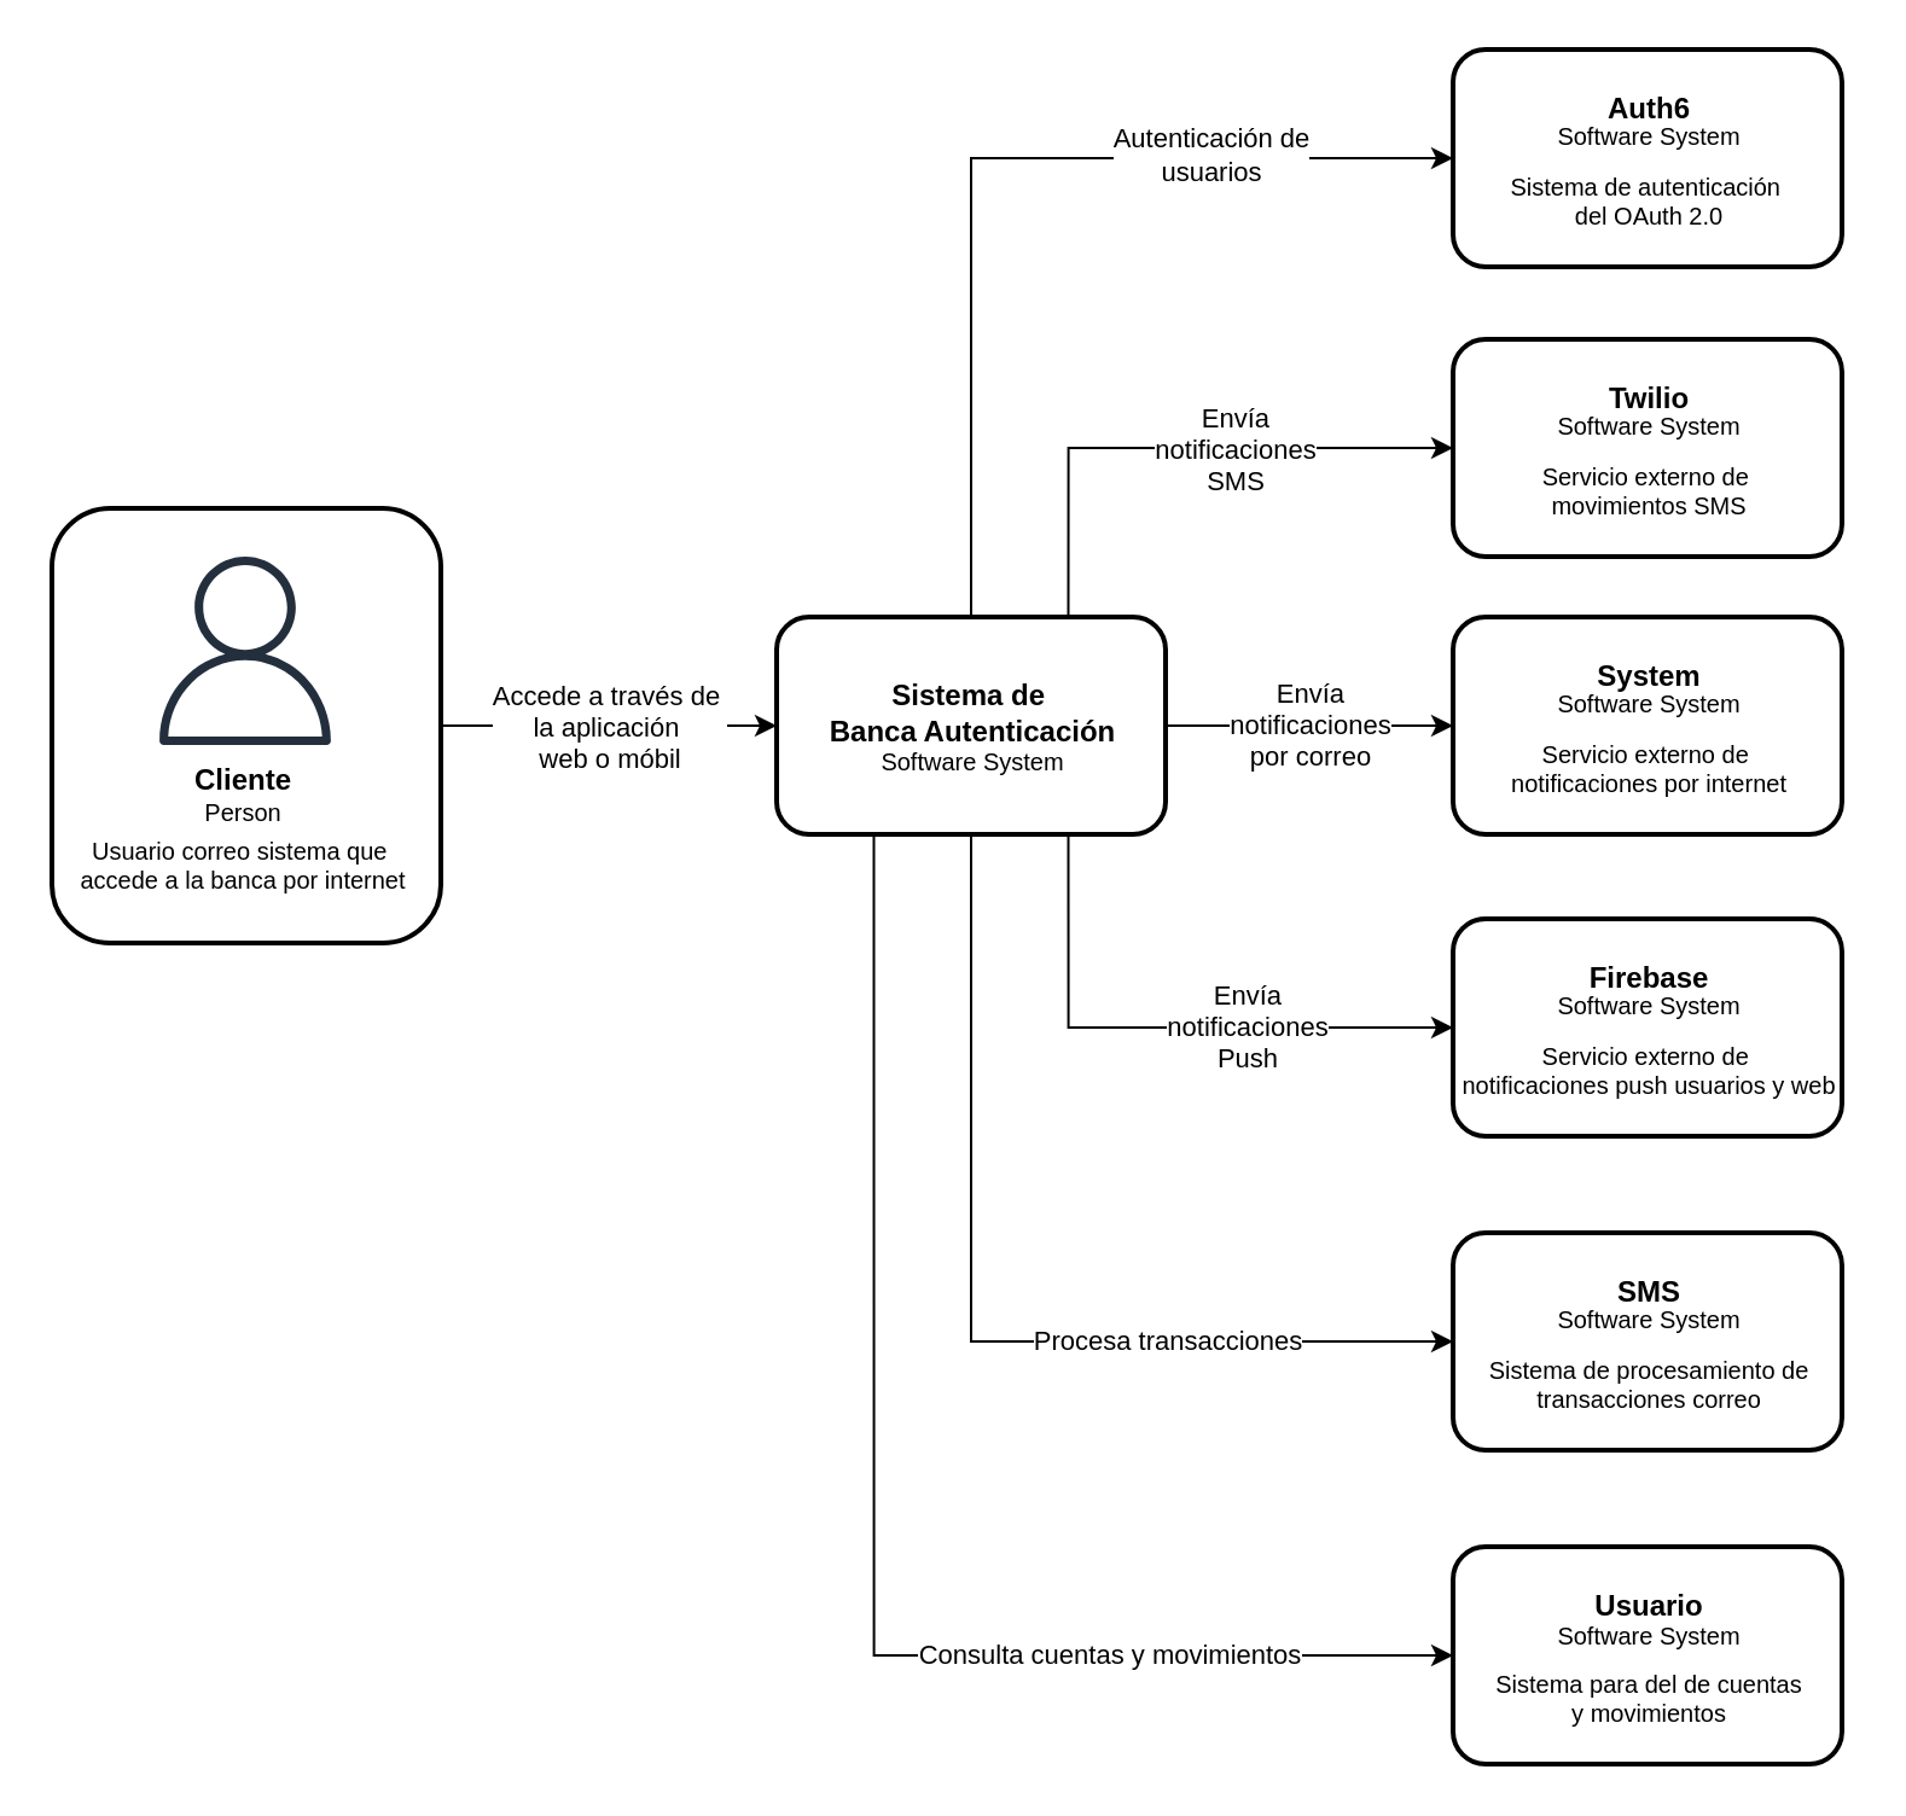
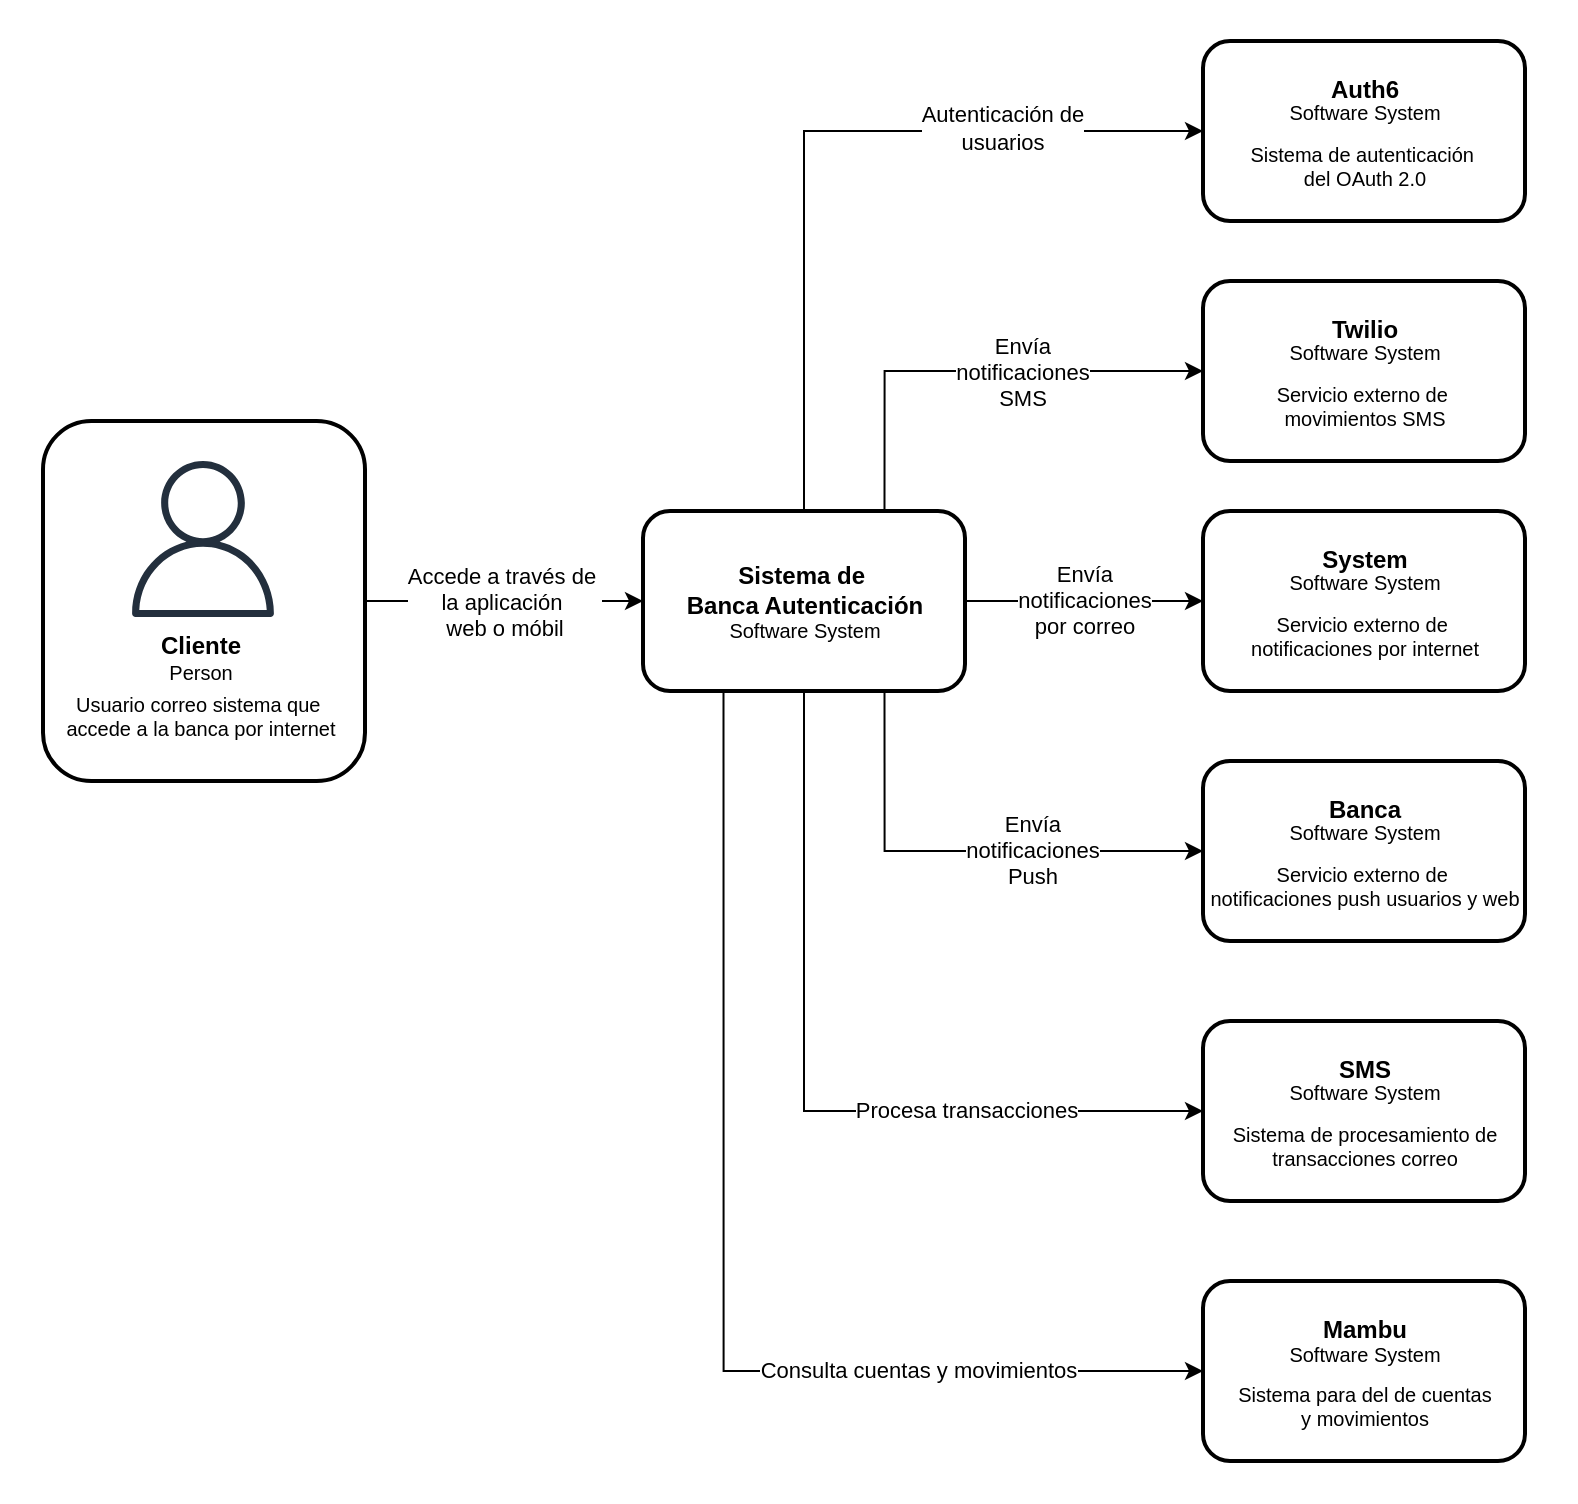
  <mxCell id="0" />
  <mxCell id="1" parent="0" />
  <mxCell id="2" value="" style="group" vertex="1" connectable="0" parent="1"><mxGeometry x="21" y="210" width="169" height="180" as="geometry" /></mxCell>
  <mxCell id="3" value="" style="rounded=1;whiteSpace=wrap;html=1;fillColor=none;strokeWidth=2;" vertex="1" parent="2"><mxGeometry width="161" height="180" as="geometry" /></mxCell>
  <mxCell id="4" value="" style="sketch=0;outlineConnect=0;fontColor=#232F3E;gradientColor=none;fillColor=#232F3D;strokeColor=none;dashed=0;verticalLabelPosition=bottom;verticalAlign=top;align=center;html=1;fontSize=12;fontStyle=0;aspect=fixed;pointerEvents=1;shape=mxgraph.aws4.user;" vertex="1" parent="2"><mxGeometry x="41" y="20" width="78" height="78" as="geometry" /></mxCell>
  <mxCell id="5" value="Cliente" style="text;html=1;align=center;verticalAlign=middle;resizable=0;points=[];autosize=1;strokeColor=none;fillColor=none;fontStyle=1" vertex="1" parent="2"><mxGeometry x="49" y="98" width="60" height="30" as="geometry" /></mxCell>
  <mxCell id="6" value="Usuario correo sistema que&amp;nbsp;&lt;div&gt;accede a la banca por internet&lt;/div&gt;" style="text;html=1;align=center;verticalAlign=middle;resizable=0;points=[];autosize=1;strokeColor=none;fillColor=none;fontSize=10;" vertex="1" parent="2"><mxGeometry x="-1" y="128" width="160" height="40" as="geometry" /></mxCell>
  <mxCell id="7" value="Person" style="text;html=1;align=center;verticalAlign=middle;resizable=0;points=[];autosize=1;strokeColor=none;fillColor=none;fontSize=10;" vertex="1" parent="2"><mxGeometry x="48.5" y="111" width="60" height="30" as="geometry" /></mxCell>
  <mxCell id="8" value="" style="group" vertex="1" connectable="0" parent="1"><mxGeometry x="321" y="255" width="161" height="90" as="geometry" /></mxCell>
  <mxCell id="9" value="" style="rounded=1;whiteSpace=wrap;html=1;fillColor=none;strokeWidth=2;" vertex="1" parent="8"><mxGeometry width="161" height="90" as="geometry" /></mxCell>
  <mxCell id="10" value="Sistema de&amp;nbsp;&lt;div&gt;Banca Autenticación&lt;/div&gt;" style="text;html=1;align=center;verticalAlign=middle;resizable=0;points=[];autosize=1;strokeColor=none;fillColor=none;fontStyle=1" vertex="1" parent="8"><mxGeometry x="20.5" y="20" width="120" height="40" as="geometry" /></mxCell>
  <mxCell id="11" value="Software System" style="text;html=1;align=center;verticalAlign=middle;resizable=0;points=[];autosize=1;strokeColor=none;fillColor=none;fontSize=10;" vertex="1" parent="8"><mxGeometry x="30.5" y="45" width="100" height="30" as="geometry" /></mxCell>
  <mxCell id="12" style="edgeStyle=orthogonalEdgeStyle;rounded=0;orthogonalLoop=1;jettySize=auto;html=1;" edge="1" parent="1" source="3" target="9"><mxGeometry relative="1" as="geometry" /></mxCell>
  <mxCell id="13" value="Accede a través de&amp;nbsp;&lt;div&gt;la aplicación&amp;nbsp;&lt;/div&gt;&lt;div&gt;web o móbil&lt;/div&gt;" style="edgeLabel;html=1;align=center;verticalAlign=middle;resizable=0;points=[];" vertex="1" connectable="0" parent="12"><mxGeometry x="0.144" y="1" relative="1" as="geometry"><mxPoint x="-11" y="1" as="offset" /></mxGeometry></mxCell>
  <mxCell id="14" value="" style="group" vertex="1" connectable="0" parent="1"><mxGeometry x="601" y="20" width="161" height="90" as="geometry" /></mxCell>
  <mxCell id="15" value="" style="rounded=1;whiteSpace=wrap;html=1;fillColor=none;strokeWidth=2;" vertex="1" parent="14"><mxGeometry width="161" height="90" as="geometry" /></mxCell>
  <mxCell id="16" value="Auth6" style="text;html=1;align=center;verticalAlign=middle;resizable=0;points=[];autosize=1;strokeColor=none;fillColor=none;fontStyle=1" vertex="1" parent="14"><mxGeometry x="55.5" y="10" width="50" height="30" as="geometry" /></mxCell>
  <mxCell id="17" value="Sistema de autenticación&amp;nbsp;&lt;div&gt;del OAuth 2.0&lt;/div&gt;" style="text;html=1;align=center;verticalAlign=middle;resizable=0;points=[];autosize=1;strokeColor=none;fillColor=none;fontSize=10;" vertex="1" parent="14"><mxGeometry x="10.5" y="43" width="140" height="40" as="geometry" /></mxCell>
  <mxCell id="18" value="Software System" style="text;html=1;align=center;verticalAlign=middle;resizable=0;points=[];autosize=1;strokeColor=none;fillColor=none;fontSize=10;" vertex="1" parent="14"><mxGeometry x="30.5" y="21" width="100" height="30" as="geometry" /></mxCell>
  <mxCell id="19" value="" style="group" vertex="1" connectable="0" parent="1"><mxGeometry x="601" y="140" width="161" height="90" as="geometry" /></mxCell>
  <mxCell id="20" value="" style="rounded=1;whiteSpace=wrap;html=1;fillColor=none;strokeWidth=2;" vertex="1" parent="19"><mxGeometry width="161" height="90" as="geometry" /></mxCell>
  <mxCell id="21" value="Twilio" style="text;html=1;align=center;verticalAlign=middle;resizable=0;points=[];autosize=1;strokeColor=none;fillColor=none;fontStyle=1" vertex="1" parent="19"><mxGeometry x="55.5" y="10" width="50" height="30" as="geometry" /></mxCell>
  <mxCell id="22" value="Servicio externo de&amp;nbsp;&lt;div&gt;movimientos SMS&lt;/div&gt;" style="text;html=1;align=center;verticalAlign=middle;resizable=0;points=[];autosize=1;strokeColor=none;fillColor=none;fontSize=10;" vertex="1" parent="19"><mxGeometry x="25.5" y="43" width="110" height="40" as="geometry" /></mxCell>
  <mxCell id="23" value="Software System" style="text;html=1;align=center;verticalAlign=middle;resizable=0;points=[];autosize=1;strokeColor=none;fillColor=none;fontSize=10;" vertex="1" parent="19"><mxGeometry x="30.5" y="21" width="100" height="30" as="geometry" /></mxCell>
  <mxCell id="24" value="" style="group" vertex="1" connectable="0" parent="1"><mxGeometry x="601" y="255" width="161" height="90" as="geometry" /></mxCell>
  <mxCell id="25" value="" style="rounded=1;whiteSpace=wrap;html=1;fillColor=none;strokeWidth=2;" vertex="1" parent="24"><mxGeometry width="161" height="90" as="geometry" /></mxCell>
  <mxCell id="26" value="System" style="text;html=1;align=center;verticalAlign=middle;resizable=0;points=[];autosize=1;strokeColor=none;fillColor=none;fontStyle=1" vertex="1" parent="24"><mxGeometry x="45.5" y="10" width="70" height="30" as="geometry" /></mxCell>
  <mxCell id="27" value="Servicio externo de&amp;nbsp;&lt;div&gt;notificaciones por internet&lt;/div&gt;" style="text;html=1;align=center;verticalAlign=middle;resizable=0;points=[];autosize=1;strokeColor=none;fillColor=none;fontSize=10;" vertex="1" parent="24"><mxGeometry x="15.5" y="43" width="130" height="40" as="geometry" /></mxCell>
  <mxCell id="28" value="Software System" style="text;html=1;align=center;verticalAlign=middle;resizable=0;points=[];autosize=1;strokeColor=none;fillColor=none;fontSize=10;" vertex="1" parent="24"><mxGeometry x="30.5" y="21" width="100" height="30" as="geometry" /></mxCell>
  <mxCell id="29" value="" style="group" vertex="1" connectable="0" parent="1"><mxGeometry x="601" y="380" width="161" height="90" as="geometry" /></mxCell>
  <mxCell id="30" value="" style="rounded=1;whiteSpace=wrap;html=1;fillColor=none;strokeWidth=2;" vertex="1" parent="29"><mxGeometry width="161" height="90" as="geometry" /></mxCell>
- <mxCell id="31" value="Firebase" style="text;html=1;align=center;verticalAlign=middle;resizable=0;points=[];autosize=1;strokeColor=none;fillColor=none;fontStyle=1" vertex="1" parent="29"><mxGeometry x="45.5" y="10" width="70" height="30" as="geometry" /></mxCell>
+ <mxCell id="31" value="Banca" style="text;html=1;align=center;verticalAlign=middle;resizable=0;points=[];autosize=1;strokeColor=none;fillColor=none;fontStyle=1" vertex="1" parent="29"><mxGeometry x="45.5" y="10" width="70" height="30" as="geometry" /></mxCell>
  <mxCell id="32" value="Servicio externo de&amp;nbsp;&lt;div&gt;notificaciones push usuarios y web&lt;/div&gt;" style="text;html=1;align=center;verticalAlign=middle;resizable=0;points=[];autosize=1;strokeColor=none;fillColor=none;fontSize=10;" vertex="1" parent="29"><mxGeometry x="0.5" y="43" width="160" height="40" as="geometry" /></mxCell>
  <mxCell id="33" value="Software System" style="text;html=1;align=center;verticalAlign=middle;resizable=0;points=[];autosize=1;strokeColor=none;fillColor=none;fontSize=10;" vertex="1" parent="29"><mxGeometry x="30.5" y="21" width="100" height="30" as="geometry" /></mxCell>
  <mxCell id="34" value="" style="group" vertex="1" connectable="0" parent="1"><mxGeometry x="601" y="510" width="161" height="90" as="geometry" /></mxCell>
  <mxCell id="35" value="" style="rounded=1;whiteSpace=wrap;html=1;fillColor=none;strokeWidth=2;" vertex="1" parent="34"><mxGeometry width="161" height="90" as="geometry" /></mxCell>
  <mxCell id="36" value="SMS" style="text;html=1;align=center;verticalAlign=middle;resizable=0;points=[];autosize=1;strokeColor=none;fillColor=none;fontStyle=1" vertex="1" parent="34"><mxGeometry x="55.5" y="10" width="50" height="30" as="geometry" /></mxCell>
  <mxCell id="37" value="Sistema de procesamiento de&lt;div&gt;transacciones correo&lt;/div&gt;" style="text;html=1;align=center;verticalAlign=middle;resizable=0;points=[];autosize=1;strokeColor=none;fillColor=none;fontSize=10;" vertex="1" parent="34"><mxGeometry x="0.5" y="43" width="160" height="40" as="geometry" /></mxCell>
  <mxCell id="38" value="Software System" style="text;html=1;align=center;verticalAlign=middle;resizable=0;points=[];autosize=1;strokeColor=none;fillColor=none;fontSize=10;" vertex="1" parent="34"><mxGeometry x="30.5" y="21" width="100" height="30" as="geometry" /></mxCell>
  <mxCell id="39" value="" style="group" vertex="1" connectable="0" parent="1"><mxGeometry x="601" y="640" width="165.5" height="90" as="geometry" /></mxCell>
  <mxCell id="40" value="" style="rounded=1;whiteSpace=wrap;html=1;fillColor=none;strokeWidth=2;" vertex="1" parent="39"><mxGeometry width="161" height="90" as="geometry" /></mxCell>
- <mxCell id="41" value="Usuario" style="text;html=1;align=center;verticalAlign=middle;resizable=0;points=[];autosize=1;strokeColor=none;fillColor=none;fontStyle=1" vertex="1" parent="39"><mxGeometry x="50.5" y="10" width="60" height="30" as="geometry" /></mxCell>
+ <mxCell id="41" value="Mambu" style="text;html=1;align=center;verticalAlign=middle;resizable=0;points=[];autosize=1;strokeColor=none;fillColor=none;fontStyle=1" vertex="1" parent="39"><mxGeometry x="50.5" y="10" width="60" height="30" as="geometry" /></mxCell>
  <mxCell id="42" value="Sistema para del de cuentas&lt;div&gt;y movimientos&lt;/div&gt;" style="text;html=1;align=center;verticalAlign=middle;resizable=0;points=[];autosize=1;strokeColor=none;fillColor=none;fontSize=10;" vertex="1" parent="39"><mxGeometry x="-4.5" y="43" width="170" height="40" as="geometry" /></mxCell>
  <mxCell id="43" value="Software System" style="text;html=1;align=center;verticalAlign=middle;resizable=0;points=[];autosize=1;strokeColor=none;fillColor=none;fontSize=10;" vertex="1" parent="39"><mxGeometry x="30.5" y="22" width="100" height="30" as="geometry" /></mxCell>
  <mxCell id="44" style="edgeStyle=orthogonalEdgeStyle;rounded=0;orthogonalLoop=1;jettySize=auto;html=1;entryX=0;entryY=0.5;entryDx=0;entryDy=0;exitX=0.5;exitY=0;exitDx=0;exitDy=0;" edge="1" parent="1" source="9" target="15"><mxGeometry relative="1" as="geometry" /></mxCell>
  <mxCell id="45" value="Autenticación de&lt;div&gt;usuarios&lt;/div&gt;" style="edgeLabel;html=1;align=center;verticalAlign=middle;resizable=0;points=[];" vertex="1" connectable="0" parent="44"><mxGeometry x="0.454" y="-1" relative="1" as="geometry"><mxPoint x="6" y="-3" as="offset" /></mxGeometry></mxCell>
  <mxCell id="46" style="edgeStyle=orthogonalEdgeStyle;rounded=0;orthogonalLoop=1;jettySize=auto;html=1;entryX=0;entryY=0.5;entryDx=0;entryDy=0;exitX=0.75;exitY=0;exitDx=0;exitDy=0;" edge="1" parent="1" source="9" target="20"><mxGeometry relative="1" as="geometry" /></mxCell>
  <mxCell id="47" value="Envía&lt;div&gt;notificaciones&lt;/div&gt;&lt;div&gt;SMS&lt;/div&gt;" style="edgeLabel;html=1;align=center;verticalAlign=middle;resizable=0;points=[];" vertex="1" connectable="0" parent="46"><mxGeometry x="0.212" y="1" relative="1" as="geometry"><mxPoint y="1" as="offset" /></mxGeometry></mxCell>
  <mxCell id="48" value="Envía&lt;div&gt;notificaciones&lt;/div&gt;&lt;div&gt;por correo&lt;/div&gt;" style="edgeStyle=orthogonalEdgeStyle;rounded=0;orthogonalLoop=1;jettySize=auto;html=1;entryX=0;entryY=0.5;entryDx=0;entryDy=0;" edge="1" parent="1" source="9" target="25"><mxGeometry relative="1" as="geometry"><Array as="points"><mxPoint x="551" y="300" /><mxPoint x="551" y="300" /></Array></mxGeometry></mxCell>
  <mxCell id="49" style="edgeStyle=orthogonalEdgeStyle;rounded=0;orthogonalLoop=1;jettySize=auto;html=1;entryX=0;entryY=0.5;entryDx=0;entryDy=0;exitX=0.75;exitY=1;exitDx=0;exitDy=0;" edge="1" parent="1" source="9" target="30"><mxGeometry relative="1" as="geometry" /></mxCell>
  <mxCell id="50" value="Envía&lt;div&gt;notificaciones&lt;/div&gt;&lt;div&gt;Push&lt;/div&gt;" style="edgeLabel;html=1;align=center;verticalAlign=middle;resizable=0;points=[];" vertex="1" connectable="0" parent="49"><mxGeometry x="0.285" y="1" relative="1" as="geometry"><mxPoint as="offset" /></mxGeometry></mxCell>
  <mxCell id="51" style="edgeStyle=orthogonalEdgeStyle;rounded=0;orthogonalLoop=1;jettySize=auto;html=1;entryX=0;entryY=0.5;entryDx=0;entryDy=0;exitX=0.5;exitY=1;exitDx=0;exitDy=0;" edge="1" parent="1" source="9" target="35"><mxGeometry relative="1" as="geometry" /></mxCell>
  <mxCell id="52" value="Procesa transacciones" style="edgeLabel;html=1;align=center;verticalAlign=middle;resizable=0;points=[];" vertex="1" connectable="0" parent="51"><mxGeometry x="0.402" y="-1" relative="1" as="geometry"><mxPoint x="4" y="-2" as="offset" /></mxGeometry></mxCell>
  <mxCell id="53" style="edgeStyle=orthogonalEdgeStyle;rounded=0;orthogonalLoop=1;jettySize=auto;html=1;entryX=0;entryY=0.5;entryDx=0;entryDy=0;exitX=0.25;exitY=1;exitDx=0;exitDy=0;" edge="1" parent="1" source="9" target="40"><mxGeometry relative="1" as="geometry" /></mxCell>
  <mxCell id="54" value="Consulta cuentas y movimientos" style="edgeLabel;html=1;align=center;verticalAlign=middle;resizable=0;points=[];" vertex="1" connectable="0" parent="53"><mxGeometry x="0.508" y="1" relative="1" as="geometry"><mxPoint as="offset" /></mxGeometry></mxCell>
